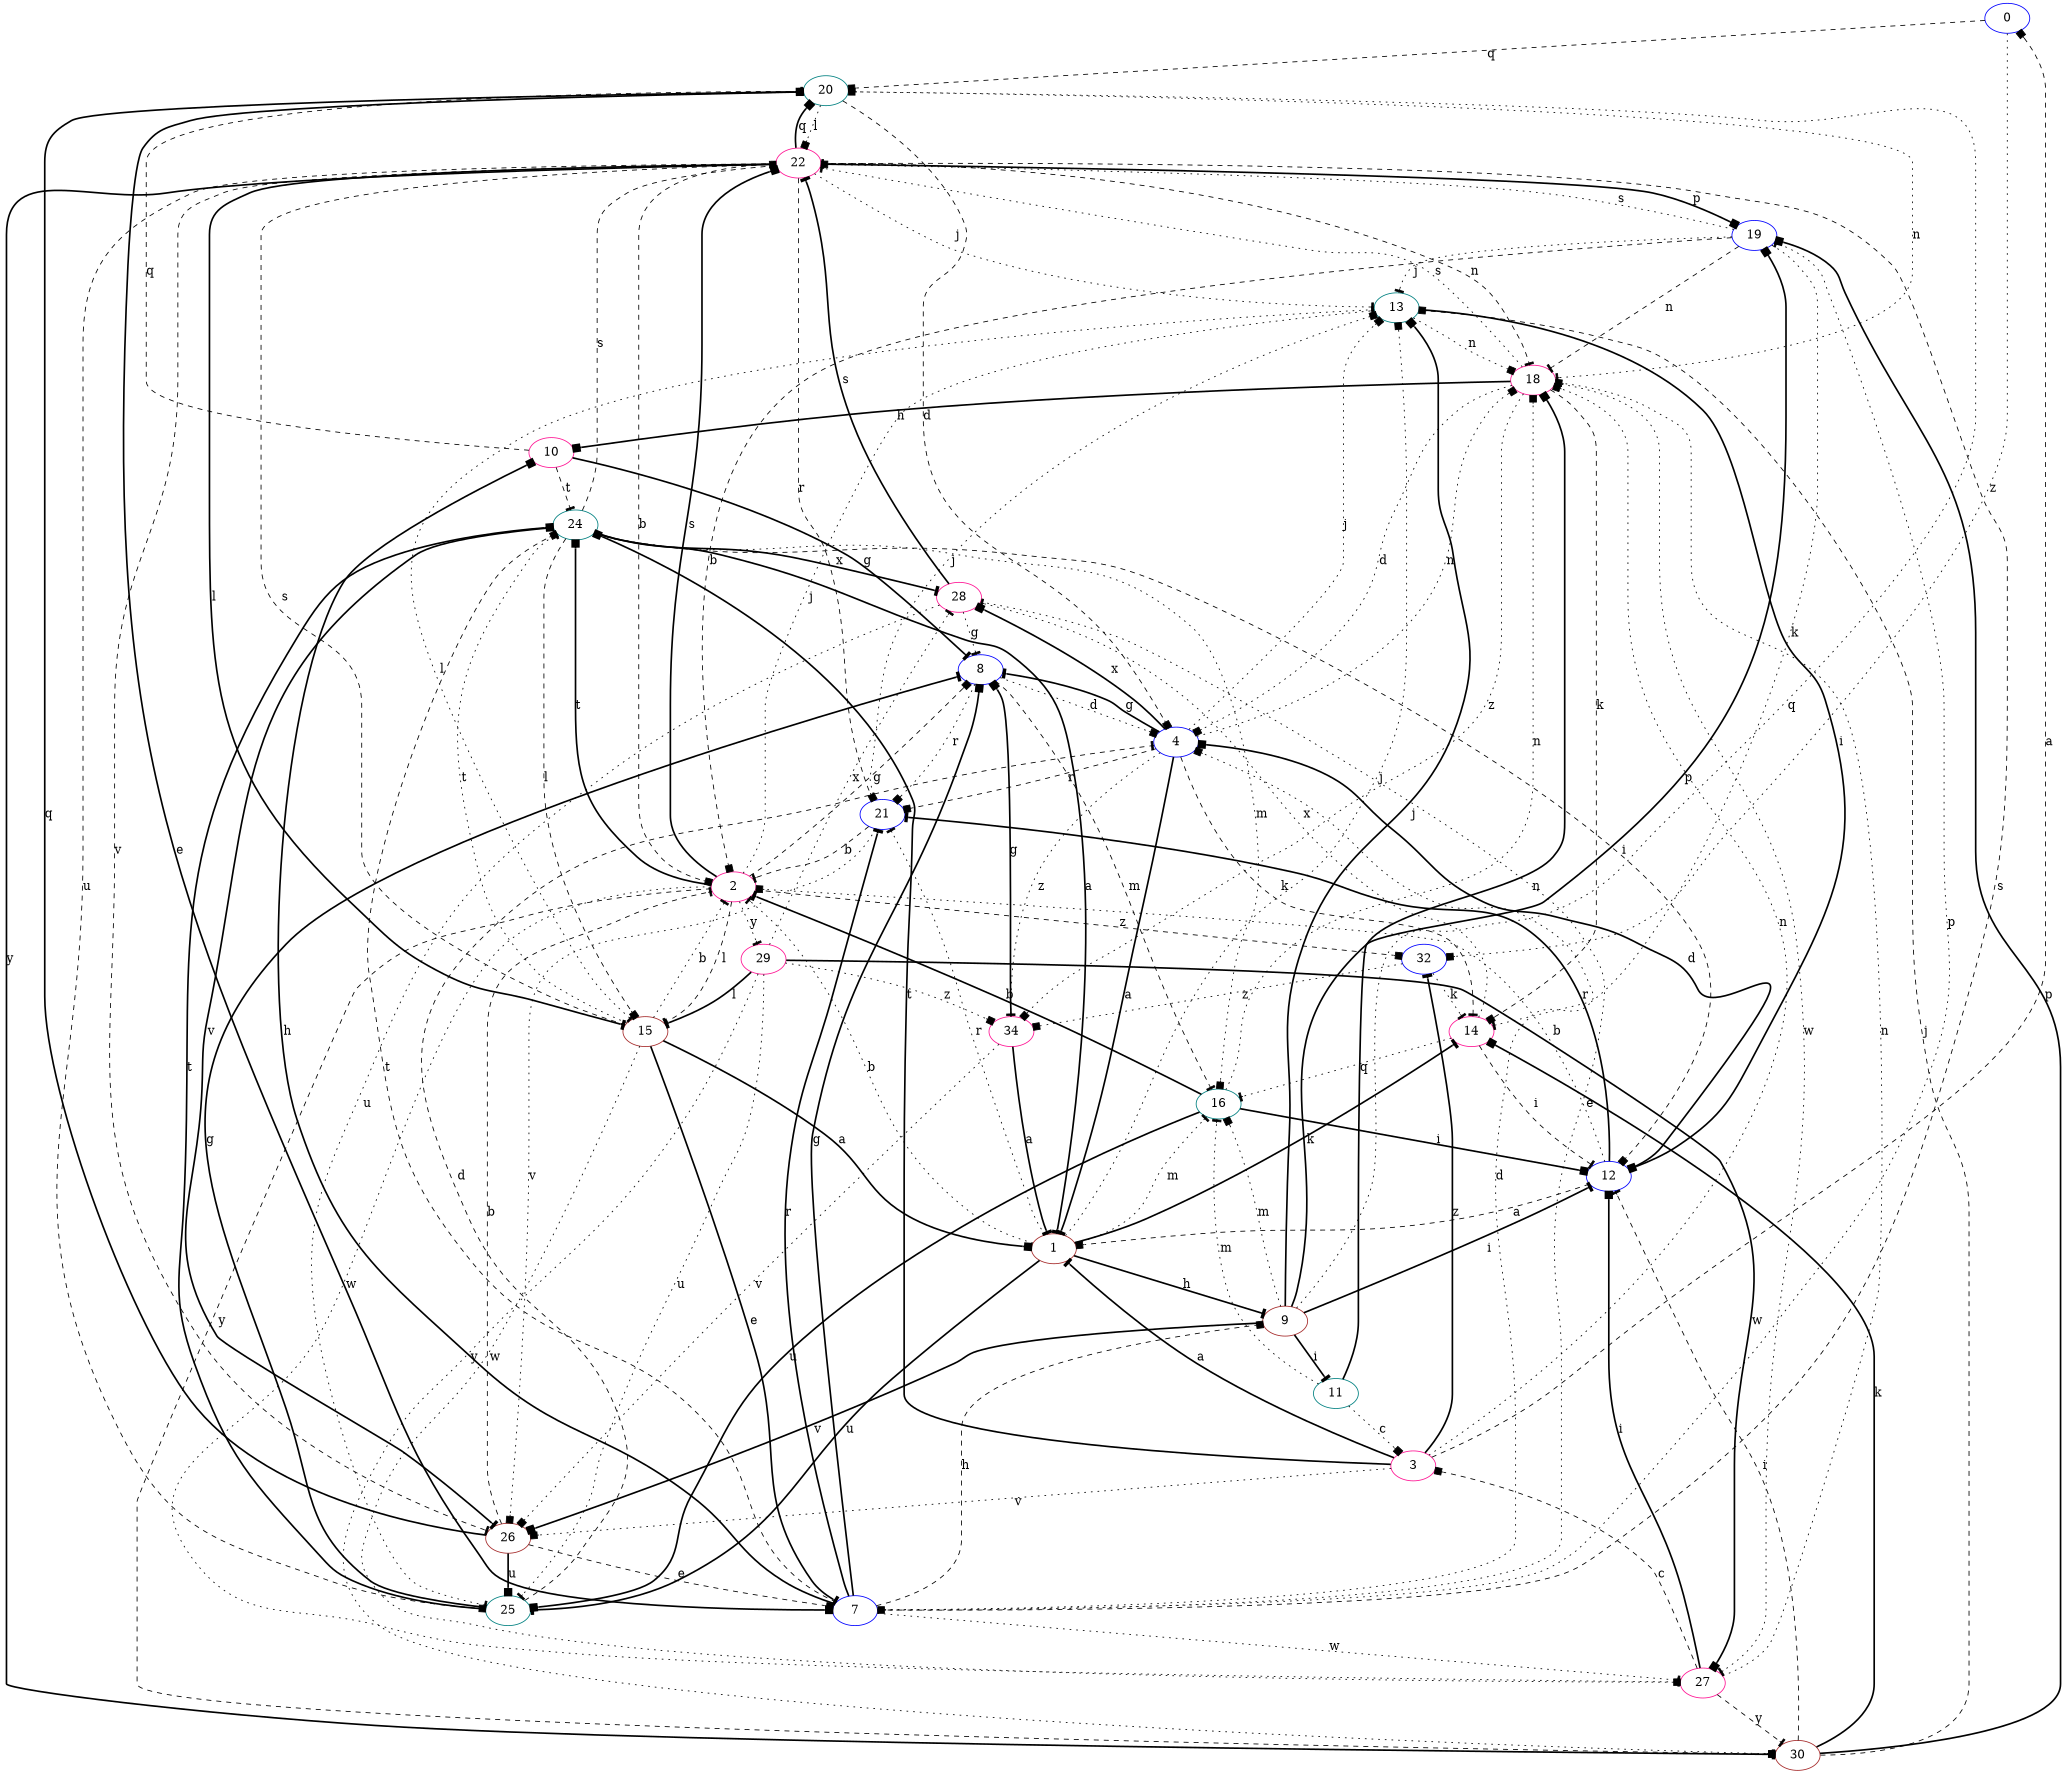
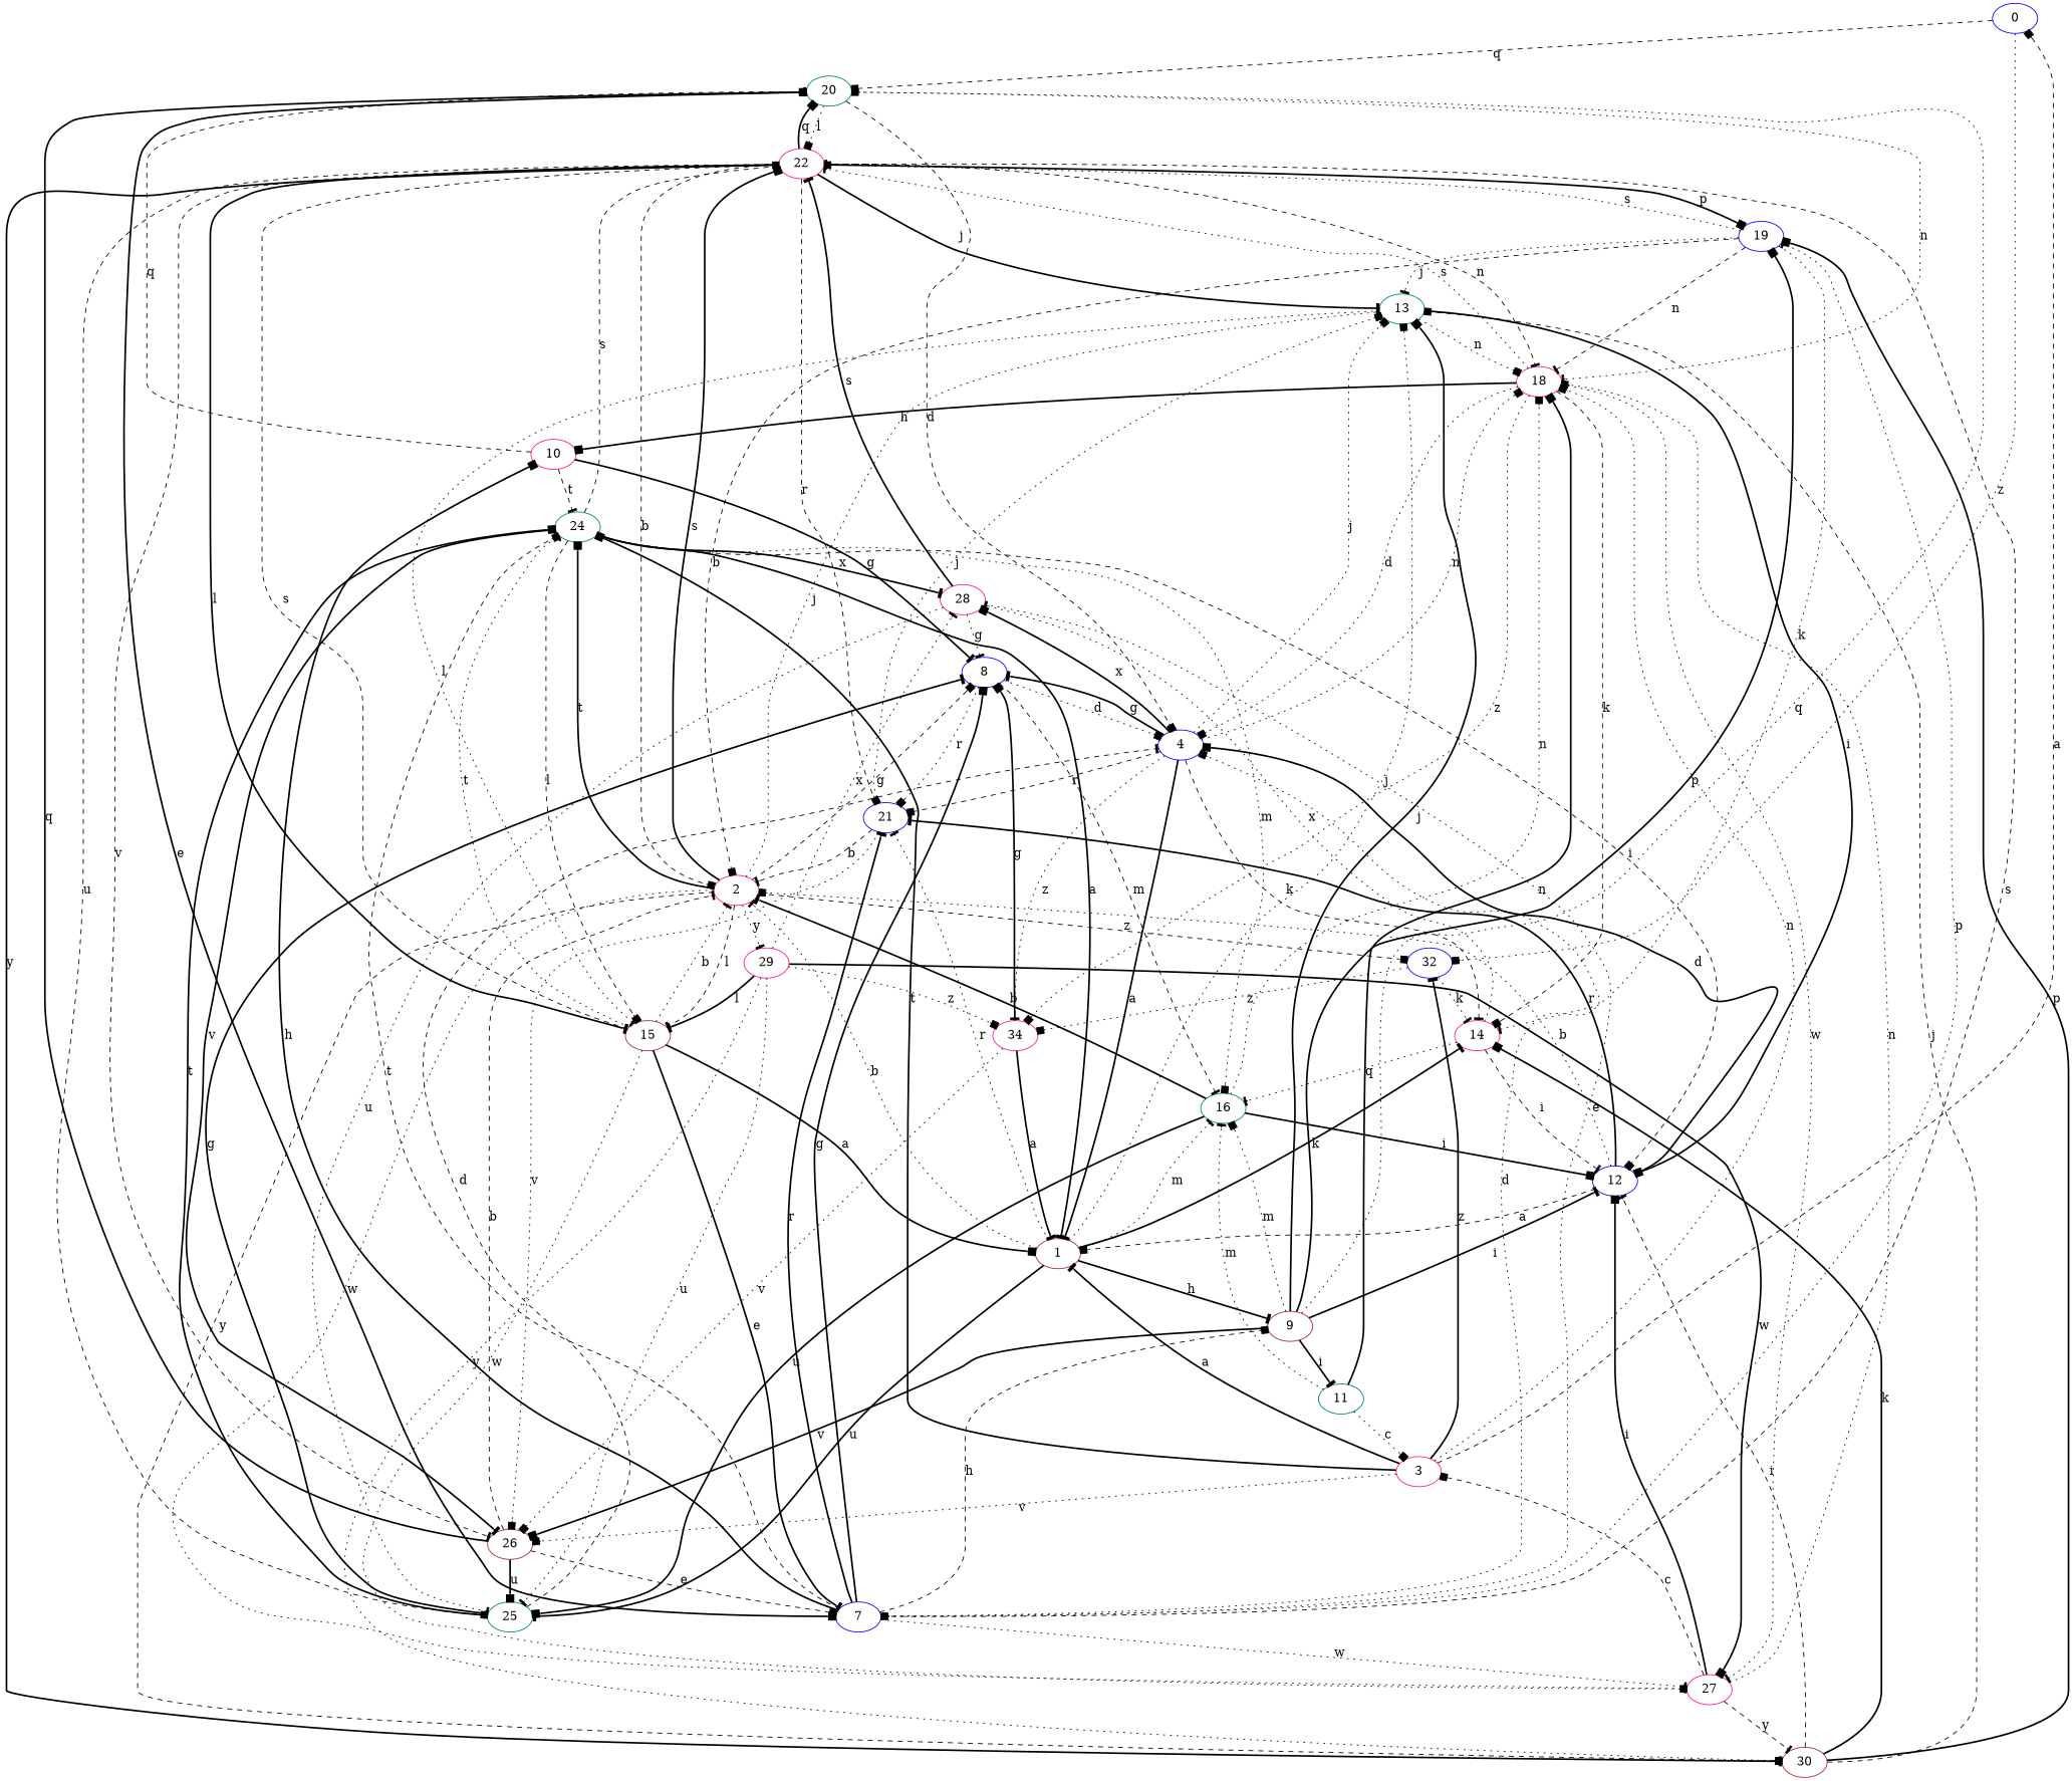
  strict digraph {
    node [color=deeppink]
    edge [arrowhead=box style=dotted]
    0 [color=blue]
    20 [color=teal]
    32 [color=blue]
    22
    18
    4 [color=blue]
    7 [color=blue]
    14
    34
    1 [color=brown]
    2
    9 [color=brown]
    13 [color=teal]
    16 [color=teal]
    21 [color=blue]
    25 [color=teal]
    8 [color=blue]
    15 [color=brown]
    24 [color=teal]
    27
    29
    30 [color=brown]
    26 [color=brown]
    19 [color=blue]
    11 [color=teal]
    12 [color=blue]
    28
    3
    10
    0 -> 20 [label=q style=dashed]
    0 -> 32 [label=z]
    20 -> 22 [label=l]
    20 -> 18 [arrowhead=tee label=n]
    20 -> 4 [label=d style=dashed]
    20 -> 7 [label=e style=bold]
    32 -> 14 [arrowhead=tee label=k]
    32 -> 34 [label=z]
    22 -> 20 [label=q style=bold]
    22 -> 18 [arrowhead=tee label=n style=dashed]
    22 -> 2 [label=b style=dashed]
-   22 -> 13 [arrowhead=tee label=j]
+   22 -> 13 [arrowhead=tee label=j style=bold]
    22 -> 21 [label=r style=dashed]
    22 -> 25 [label=u style=dashed]
    22 -> 15 [arrowhead=tee label=l style=bold]
    22 -> 30 [arrowhead=tee label=y style=bold]
    22 -> 26 [arrowhead=tee label=v style=dashed]
    22 -> 19 [label=p style=bold]
    18 -> 22 [arrowhead=tee label=s]
    18 -> 4 [label=d]
    18 -> 14 [label=k style=dashed]
    18 -> 34 [label=z]
    18 -> 27 [arrowhead=tee label=w]
    18 -> 10 [label=h style=bold]
    4 -> 18 [label=n]
    4 -> 14 [arrowhead=tee label=k style=dashed]
    4 -> 34 [arrowhead=tee label=z]
    4 -> 1 [arrowhead=tee label=a style=bold]
    4 -> 13 [label=j]
    4 -> 21 [label=r style=dashed]
    4 -> 8 [arrowhead=tee label=g style=bold]
    4 -> 28 [label=x style=bold]
    7 -> 22 [arrowhead=tee label=s style=dashed]
    7 -> 4 [label=d]
    7 -> 9 [label=h style=dashed]
    7 -> 21 [arrowhead=tee label=r style=bold]
    7 -> 8 [label=g style=bold]
    7 -> 24 [label=t style=dashed]
    7 -> 27 [arrowhead=tee label=w]
    7 -> 19 [arrowhead=tee label=p]
    7 -> 10 [label=h style=bold]
    14 -> 16 [arrowhead=tee label=q]
    14 -> 12 [arrowhead=tee label=i style=dashed]
    14 -> 28 [arrowhead=tee label=x]
    34 -> 1 [arrowhead=tee label=a style=bold]
    34 -> 8 [label=g style=bold]
    34 -> 26 [label=v]
    1 -> 14 [arrowhead=tee label=k style=bold]
    1 -> 2 [arrowhead=tee label=b]
    1 -> 9 [arrowhead=tee label=h style=bold]
    1 -> 13 [label=j]
    1 -> 16 [arrowhead=tee label=m]
    1 -> 21 [arrowhead=tee label=r]
    1 -> 25 [arrowhead=tee label=u style=bold]
    2 -> 32 [label=z style=dashed]
    2 -> 22 [label=s style=bold]
    2 -> 13 [arrowhead=tee label=j]
    2 -> 8 [label=g style=dashed]
    2 -> 15 [arrowhead=tee label=l style=dashed]
    2 -> 24 [label=t style=bold]
    2 -> 27 [arrowhead=tee label=w]
    2 -> 29 [arrowhead=tee label=y]
    2 -> 30 [label=y style=dashed]
    9 -> 20 [label=q]
    9 -> 13 [label=j style=bold]
    9 -> 16 [label=m]
    9 -> 26 [label=v style=bold]
    9 -> 19 [label=p style=bold]
    9 -> 11 [arrowhead=tee label=i style=bold]
    9 -> 12 [arrowhead=tee label=i style=bold]
    13 -> 18 [label=n]
    13 -> 15 [arrowhead=tee label=l]
    13 -> 12 [label=i style=bold]
    16 -> 18 [label=n]
    16 -> 2 [arrowhead=tee label=b style=bold]
    16 -> 25 [label=u style=bold]
    16 -> 12 [label=i style=bold]
    21 -> 2 [arrowhead=tee label=b style=dashed]
    21 -> 13 [label=j]
    21 -> 26 [label=v]
    25 -> 4 [arrowhead=tee label=d style=dashed]
    25 -> 8 [arrowhead=tee label=g style=bold]
    25 -> 24 [label=t style=bold]
    8 -> 4 [label=d]
    8 -> 16 [arrowhead=tee label=m style=dashed]
    8 -> 21 [label=r]
    15 -> 22 [label=s style=dashed]
    15 -> 7 [arrowhead=tee label=e style=bold]
    15 -> 1 [label=a style=bold]
    15 -> 2 [arrowhead=tee label=b]
    15 -> 24 [arrowhead=tee label=t]
    15 -> 27 [label=w]
    24 -> 22 [arrowhead=tee label=s style=dashed]
    24 -> 1 [arrowhead=tee label=a style=bold]
    24 -> 16 [label=m]
    24 -> 15 [label=l style=dashed]
    24 -> 26 [arrowhead=tee label=v style=bold]
    24 -> 12 [label=i style=dashed]
    24 -> 28 [arrowhead=tee label=x style=bold]
    27 -> 18 [label=n]
    27 -> 30 [arrowhead=tee label=y style=dashed]
    27 -> 12 [label=i style=bold]
    27 -> 3 [label=c style=dashed]
    29 -> 34 [label=z]
    29 -> 25 [arrowhead=tee label=u]
    29 -> 15 [arrowhead=tee label=l style=bold]
    29 -> 27 [label=w style=bold]
    29 -> 30 [label=y]
    29 -> 28 [arrowhead=tee label=x]
    30 -> 14 [label=k style=bold]
    30 -> 13 [label=j style=dashed]
    30 -> 19 [label=p style=bold]
    30 -> 12 [arrowhead=tee label=i style=dashed]
    26 -> 20 [label=q style=bold]
    26 -> 7 [label=e style=dashed]
    26 -> 2 [arrowhead=tee label=b style=dashed]
    26 -> 25 [label=u style=bold]
    19 -> 22 [label=s]
    19 -> 18 [arrowhead=tee label=n style=dashed]
    19 -> 14 [arrowhead=tee label=k]
    19 -> 2 [label=b style=dashed]
    19 -> 13 [arrowhead=tee label=j]
    11 -> 18 [label=n style=bold]
    11 -> 16 [arrowhead=tee label=m]
    11 -> 3 [label=c]
    12 -> 4 [label=d style=bold]
    12 -> 1 [label=a style=dashed]
    12 -> 2 [label=b]
    12 -> 21 [arrowhead=tee label=r style=bold]
    28 -> 22 [arrowhead=tee label=s style=bold]
    28 -> 7 [label=e]
    28 -> 25 [arrowhead=tee label=u]
    28 -> 8 [arrowhead=tee label=g]
    3 -> 0 [label=a style=dashed]
    3 -> 32 [arrowhead=tee label=z style=bold]
    3 -> 18 [label=n]
    3 -> 1 [arrowhead=tee label=a style=bold]
    3 -> 24 [label=t style=bold]
    3 -> 26 [label=v]
    10 -> 20 [arrowhead=tee label=q style=dashed]
    10 -> 8 [arrowhead=tee label=g style=bold]
    10 -> 24 [arrowhead=tee label=t style=dashed]
  }
